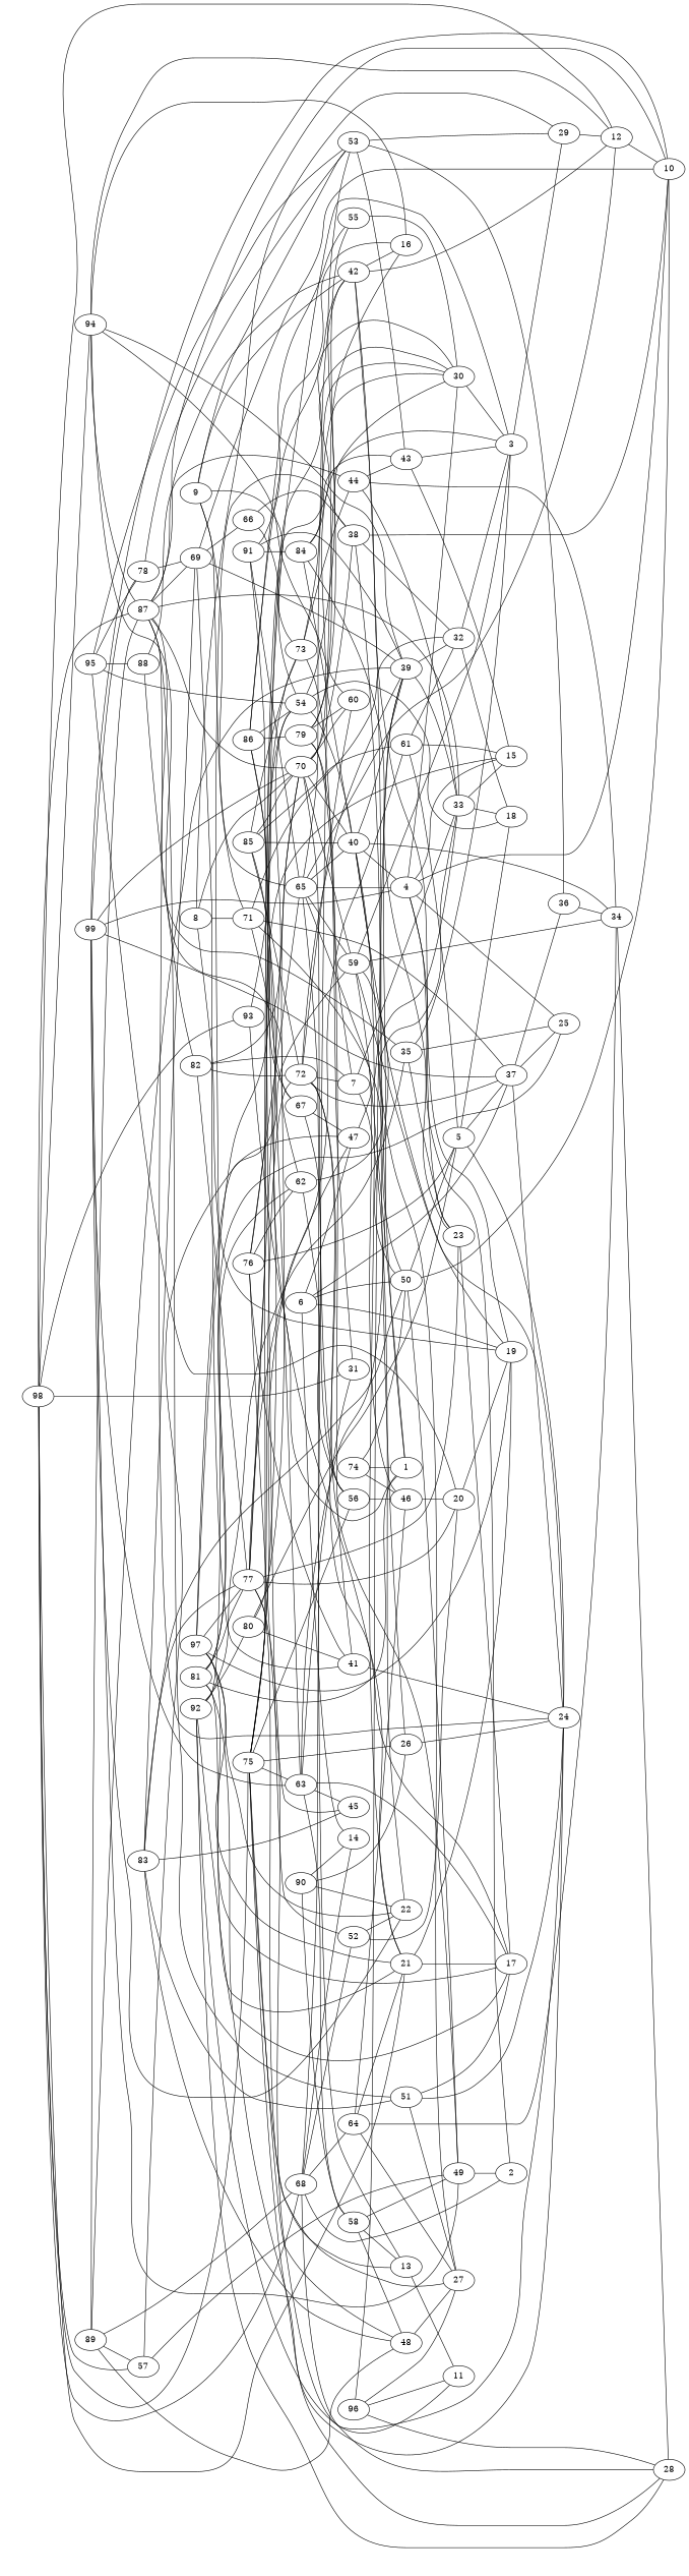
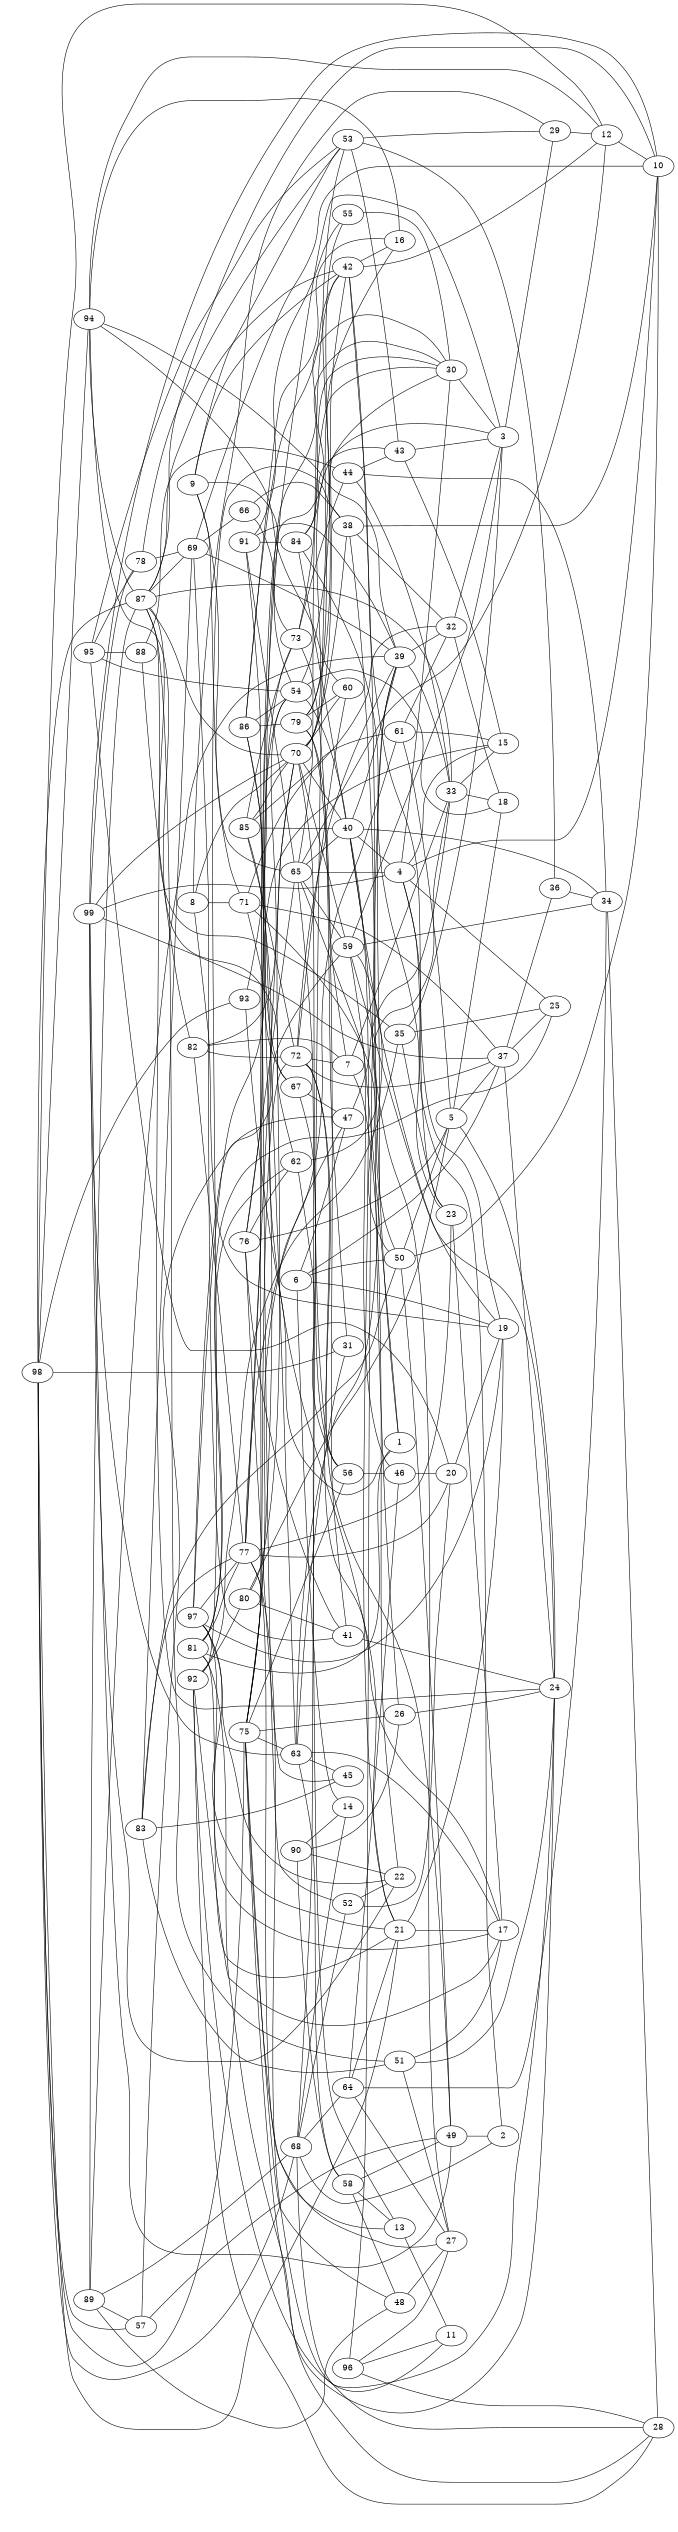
  digraph {
    rankdir=LR
    edge [color=black dir=none]
    56
    46
    20
    79
    40
    60
    55
    41
    7
    16
    39
    27
    19
    21
    34
    4
    30
    24
    22
    33
    91
    84
    65
    52
    32
    43
    23
    1
    59
    13
    12
    63
    45
    31
    17
    58
    49
    48
    53
    36
    29
    3
    15
    57
    47
    2
    93
    73
    44
    42
    51
    78
    69
    10
    66
    5
    18
    37
    25
    62
    97
    77
    54
    70
    50
    26
    28
    76
-   74
    11
    99
    38
    85
    61
    72
    75
    90
    14
    98
    68
    94
    87
    64
    35
    82
    89
    96
    80
    6
    71
    67
    92
    86
    95
    88
    81
    83
    8
    9
    subgraph sub_1 {
      56
      46
      20
      79
      40
      60
      55
      41
      7
      16
      39
      27
      19
      21
      34
      4
      30
      24
      22
      33
      91
      84
      65
      52
      32
      43
      23
      1
      59
      13
      12
      63
      45
      31
      17
      58
      49
      48
      53
      36
      29
      3
      15
      57
      47
      2
      93
      73
      44
      42
      51
      78
      69
      10
      66
      5
      18
      37
      25
      62
      97
      77
      54
      70
      50
      26
      28
      76
-     74
      11
      99
      38
      85
      61
      72
      75
      90
      14
      98
      68
      94
      87
      64
      35
      82
      89
      96
      80
      6
      71
      67
      92
      86
      95
      88
      81
      83
      8
      9
    }
    56 -> 46
    46 -> 20
    20 -> 19
    79 -> 60
    79 -> 55
    79 -> 41
    79 -> 7
    79 -> 16
    40 -> 39
    40 -> 27
    40 -> 19
    40 -> 21
    40 -> 34
    40 -> 4
    55 -> 30
    41 -> 24
    7 -> 22
    7 -> 33
    39 -> 33
    39 -> 32
    21 -> 19
    21 -> 17
    34 -> 28
    4 -> 30
    4 -> 23
    4 -> 15
    4 -> 2
    4 -> 10
    4 -> 25
    30 -> 3
    33 -> 15
    33 -> 18
    91 -> 55
    91 -> 39
    91 -> 84
    91 -> 65
    91 -> 52
    84 -> 40
    84 -> 30
    84 -> 43
    84 -> 23
    65 -> 40
    65 -> 4
    65 -> 30
    65 -> 1
    65 -> 59
    65 -> 13
    65 -> 12
    52 -> 20
    52 -> 22
    32 -> 3
    32 -> 18
    43 -> 3
    43 -> 15
    23 -> 17
    59 -> 46
    59 -> 34
    59 -> 24
    59 -> 3
    59 -> 50
    13 -> 11
    12 -> 10
    63 -> 39
    63 -> 45
    63 -> 31
    63 -> 17
    63 -> 58
    58 -> 13
    58 -> 49
    58 -> 48
    49 -> 2
    48 -> 27
    53 -> 43
    53 -> 36
    53 -> 29
    36 -> 34
    29 -> 12
    3 -> 29
    57 -> 49
    57 -> 47
    47 -> 33
    93 -> 1
    93 -> 73
    73 -> 31
    73 -> 44
    73 -> 42
    44 -> 34
    44 -> 33
    44 -> 43
    42 -> 16
    42 -> 19
    42 -> 12
    42 -> 26
    51 -> 27
    51 -> 24
    51 -> 17
    78 -> 53
    78 -> 69
    69 -> 41
    69 -> 39
    69 -> 10
    69 -> 66
    66 -> 54
    66 -> 38
    5 -> 24
    5 -> 18
    5 -> 37
    37 -> 24
    37 -> 36
    37 -> 25
    62 -> 56
    62 -> 33
    97 -> 19
    97 -> 21
    97 -> 22
    97 -> 59
    97 -> 17
    97 -> 77
    97 -> 54
    77 -> 20
    77 -> 27
    77 -> 30
    77 -> 24
    77 -> 23
    77 -> 47
    77 -> 70
    54 -> 40
    54 -> 53
    54 -> 18
    70 -> 56
    70 -> 40
    70 -> 60
    70 -> 59
    70 -> 3
+   70 -> 42
    70 -> 38
    50 -> 49
    50 -> 10
    50 -> 5
    26 -> 24
    76 -> 41
    76 -> 65
    76 -> 45
    76 -> 15
    76 -> 5
    76 -> 62
-   74 -> 46
-   74 -> 1
-   74 -> 50
    99 -> 4
    99 -> 22
    99 -> 63
    99 -> 49
    99 -> 78
    99 -> 10
    99 -> 37
    99 -> 70
    38 -> 32
    38 -> 1
    38 -> 10
    85 -> 40
    85 -> 17
    85 -> 73
    85 -> 70
    85 -> 61
    85 -> 72
    61 -> 32
    61 -> 15
    61 -> 5
    72 -> 60
    72 -> 7
    72 -> 39
    72 -> 21
    72 -> 49
    72 -> 37
    75 -> 56
    75 -> 30
    75 -> 13
    75 -> 63
    75 -> 48
    75 -> 3
    75 -> 26
    75 -> 28
    75 -> 61
    75 -> 72
    90 -> 22
    90 -> 58
    90 -> 26
    90 -> 14
    98 -> 21
    98 -> 12
    98 -> 31
    98 -> 57
    98 -> 93
    98 -> 75
    98 -> 68
    98 -> 94
    98 -> 87
    68 -> 30
    68 -> 52
    68 -> 2
    68 -> 28
    68 -> 14
    68 -> 64
    94 -> 60
    94 -> 16
    94 -> 39
    94 -> 12
    94 -> 62
    94 -> 87
    87 -> 24
    87 -> 33
    87 -> 42
    87 -> 51
    87 -> 69
    87 -> 10
    87 -> 70
    87 -> 35
    64 -> 46
    64 -> 27
    64 -> 21
    64 -> 34
    35 -> 23
    35 -> 3
    35 -> 25
    82 -> 7
    82 -> 77
    82 -> 54
    82 -> 72
    89 -> 39
    89 -> 48
    89 -> 57
    89 -> 68
    89 -> 87
    96 -> 39
    96 -> 27
    96 -> 28
    96 -> 11
    80 -> 41
    80 -> 5
    80 -> 70
    6 -> 19
    6 -> 47
    6 -> 37
    6 -> 50
    6 -> 14
    71 -> 32
    71 -> 37
    71 -> 50
    71 -> 67
    67 -> 56
    67 -> 47
    92 -> 17
    92 -> 28
    92 -> 11
    92 -> 38
    92 -> 35
    92 -> 80
    86 -> 79
    86 -> 16
    86 -> 63
    86 -> 42
    86 -> 54
    86 -> 67
    95 -> 20
    95 -> 53
    95 -> 78
    95 -> 54
    95 -> 88
    88 -> 44
    88 -> 82
    81 -> 21
    81 -> 24
    81 -> 1
    81 -> 25
    81 -> 62
    81 -> 77
    83 -> 45
-   83 -> 48
    83 -> 51
    83 -> 69
    83 -> 77
    83 -> 50
    8 -> 19
    8 -> 29
    8 -> 70
    8 -> 71
    9 -> 65
    9 -> 53
    9 -> 73
    9 -> 42
    9 -> 71
  }
